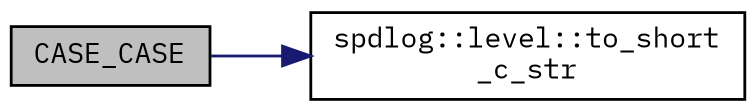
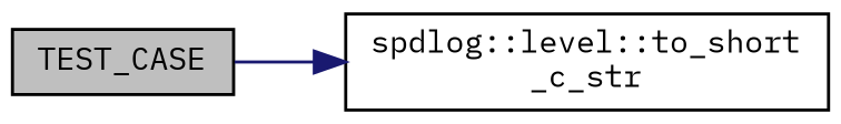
  digraph {
    rankdir=LR
    fontname="IBM Plex Mono"
    node [color=black fontname="IBM Plex Mono" fontsize=10 shape=record style=filled]
-   n1 [fillcolor=grey75 fontcolor=black height=0.2 label=CASE_CASE width=0.4]
+   n1 [fillcolor=grey75 fontcolor=black height=0.2 label=TEST_CASE width=0.4]
    n2 [fillcolor=white height=0.2 label="spdlog::level::to_short\l_c_str" width=0.4]
    n1 -> n2 [color=midnightblue fontname="IBM Plex Mono" fontsize=10 labelfontname=Helvetica labelfontsize=10 style=solid]
  }
